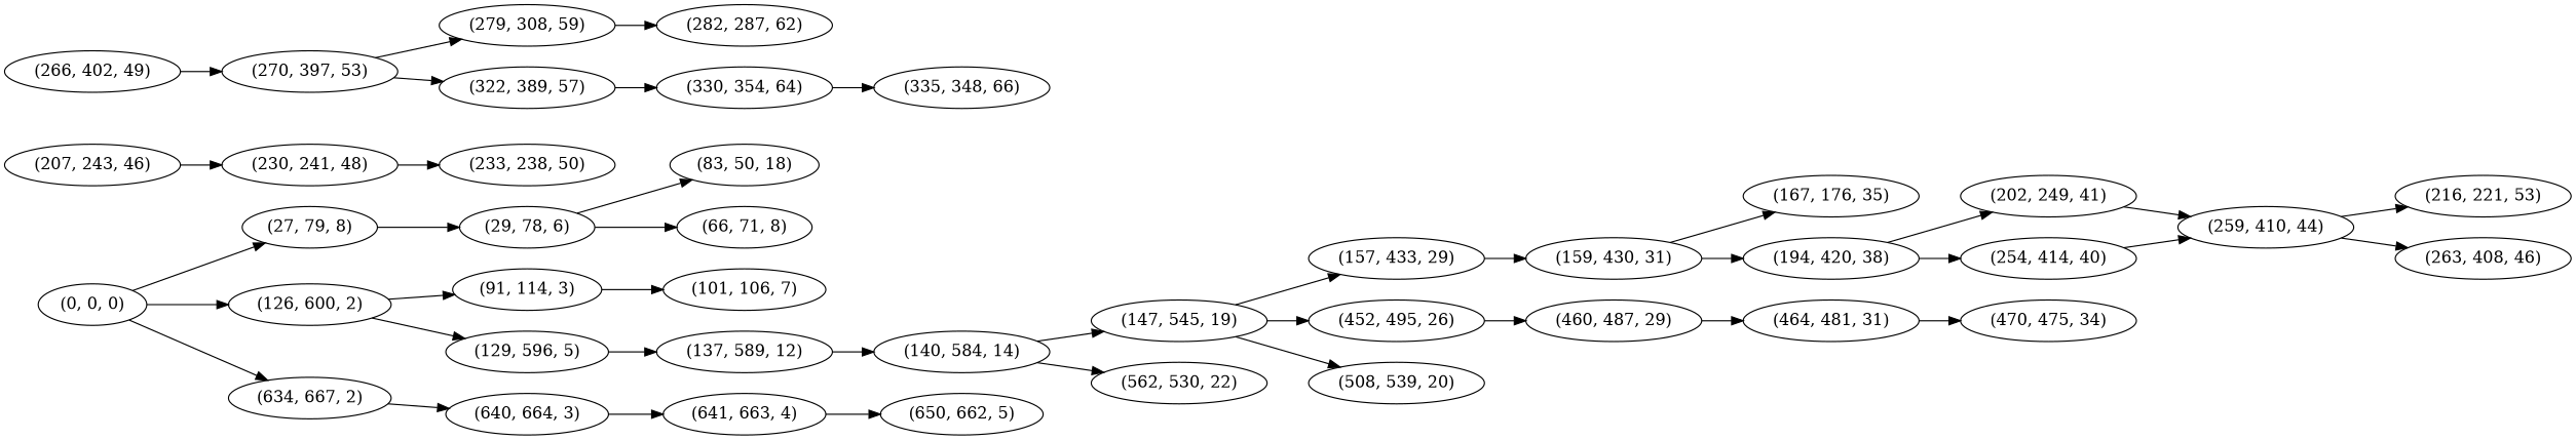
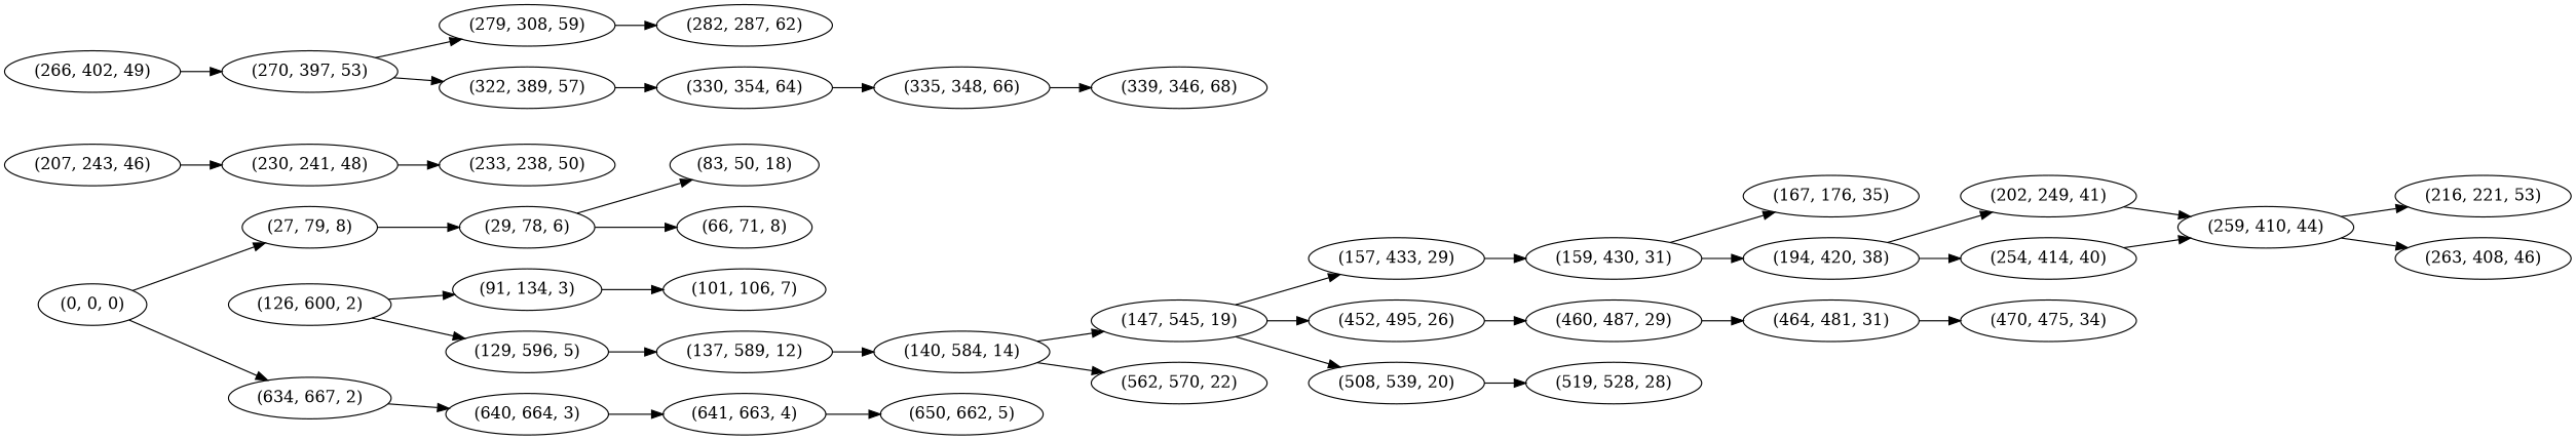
  digraph {
    rankdir=LR
    n1 [label="(27, 79, 8)"]
    "(0, 0, 0)"
    "(126, 600, 2)"
    "(634, 667, 2)"
    "(29, 78, 6)"
-   "(91, 114, 3)"
+   "(91, 114, 3)" [label="(91, 134, 3)"]
    "(101, 106, 7)"
    "(129, 596, 5)"
    "(640, 664, 3)"
    n10 [label="(83, 50, 18)"]
    "(66, 71, 8)"
    "(137, 589, 12)"
    "(140, 584, 14)"
    "(147, 545, 19)"
-   "(562, 570, 22)" [label="(562, 530, 22)"]
+   "(562, 570, 22)"
    "(157, 433, 29)"
    "(452, 495, 26)"
    "(508, 539, 20)"
    "(159, 430, 31)"
    "(460, 487, 29)"
+   "(519, 528, 28)"
    "(167, 176, 35)"
    "(194, 420, 38)"
    "(202, 249, 41)"
    "(254, 414, 40)"
    "(259, 410, 44)"
    "(207, 243, 46)"
    "(230, 241, 48)"
    "(233, 238, 50)"
    "(216, 221, 53)"
    "(263, 408, 46)"
    "(266, 402, 49)"
    "(270, 397, 53)"
    "(279, 308, 59)"
    "(322, 389, 57)"
    "(282, 287, 62)"
    "(330, 354, 64)"
    "(335, 348, 66)"
+   "(339, 346, 68)"
    "(464, 481, 31)"
    "(470, 475, 34)"
    n42 [label="(641, 663, 4)"]
    "(650, 662, 5)"
    n1 -> "(29, 78, 6)"
    "(0, 0, 0)" -> n1
-   "(0, 0, 0)" -> "(126, 600, 2)"
    "(0, 0, 0)" -> "(634, 667, 2)"
    "(126, 600, 2)" -> "(91, 114, 3)"
    "(126, 600, 2)" -> "(129, 596, 5)"
    "(634, 667, 2)" -> "(640, 664, 3)"
    "(29, 78, 6)" -> n10
    "(29, 78, 6)" -> "(66, 71, 8)"
    "(91, 114, 3)" -> "(101, 106, 7)"
    "(129, 596, 5)" -> "(137, 589, 12)"
    "(640, 664, 3)" -> n42
    "(137, 589, 12)" -> "(140, 584, 14)"
    "(140, 584, 14)" -> "(147, 545, 19)"
    "(140, 584, 14)" -> "(562, 570, 22)"
    "(147, 545, 19)" -> "(157, 433, 29)"
    "(147, 545, 19)" -> "(452, 495, 26)"
    "(147, 545, 19)" -> "(508, 539, 20)"
    "(157, 433, 29)" -> "(159, 430, 31)"
    "(452, 495, 26)" -> "(460, 487, 29)"
+   "(508, 539, 20)" -> "(519, 528, 28)"
    "(159, 430, 31)" -> "(167, 176, 35)"
    "(159, 430, 31)" -> "(194, 420, 38)"
    "(460, 487, 29)" -> "(464, 481, 31)"
    "(194, 420, 38)" -> "(202, 249, 41)"
    "(194, 420, 38)" -> "(254, 414, 40)"
    "(202, 249, 41)" -> "(259, 410, 44)"
    "(254, 414, 40)" -> "(259, 410, 44)"
    "(259, 410, 44)" -> "(216, 221, 53)"
    "(259, 410, 44)" -> "(263, 408, 46)"
    "(207, 243, 46)" -> "(230, 241, 48)"
    "(230, 241, 48)" -> "(233, 238, 50)"
    "(266, 402, 49)" -> "(270, 397, 53)"
    "(270, 397, 53)" -> "(279, 308, 59)"
    "(270, 397, 53)" -> "(322, 389, 57)"
    "(279, 308, 59)" -> "(282, 287, 62)"
    "(322, 389, 57)" -> "(330, 354, 64)"
    "(330, 354, 64)" -> "(335, 348, 66)"
+   "(335, 348, 66)" -> "(339, 346, 68)"
    "(464, 481, 31)" -> "(470, 475, 34)"
    n42 -> "(650, 662, 5)"
  }
